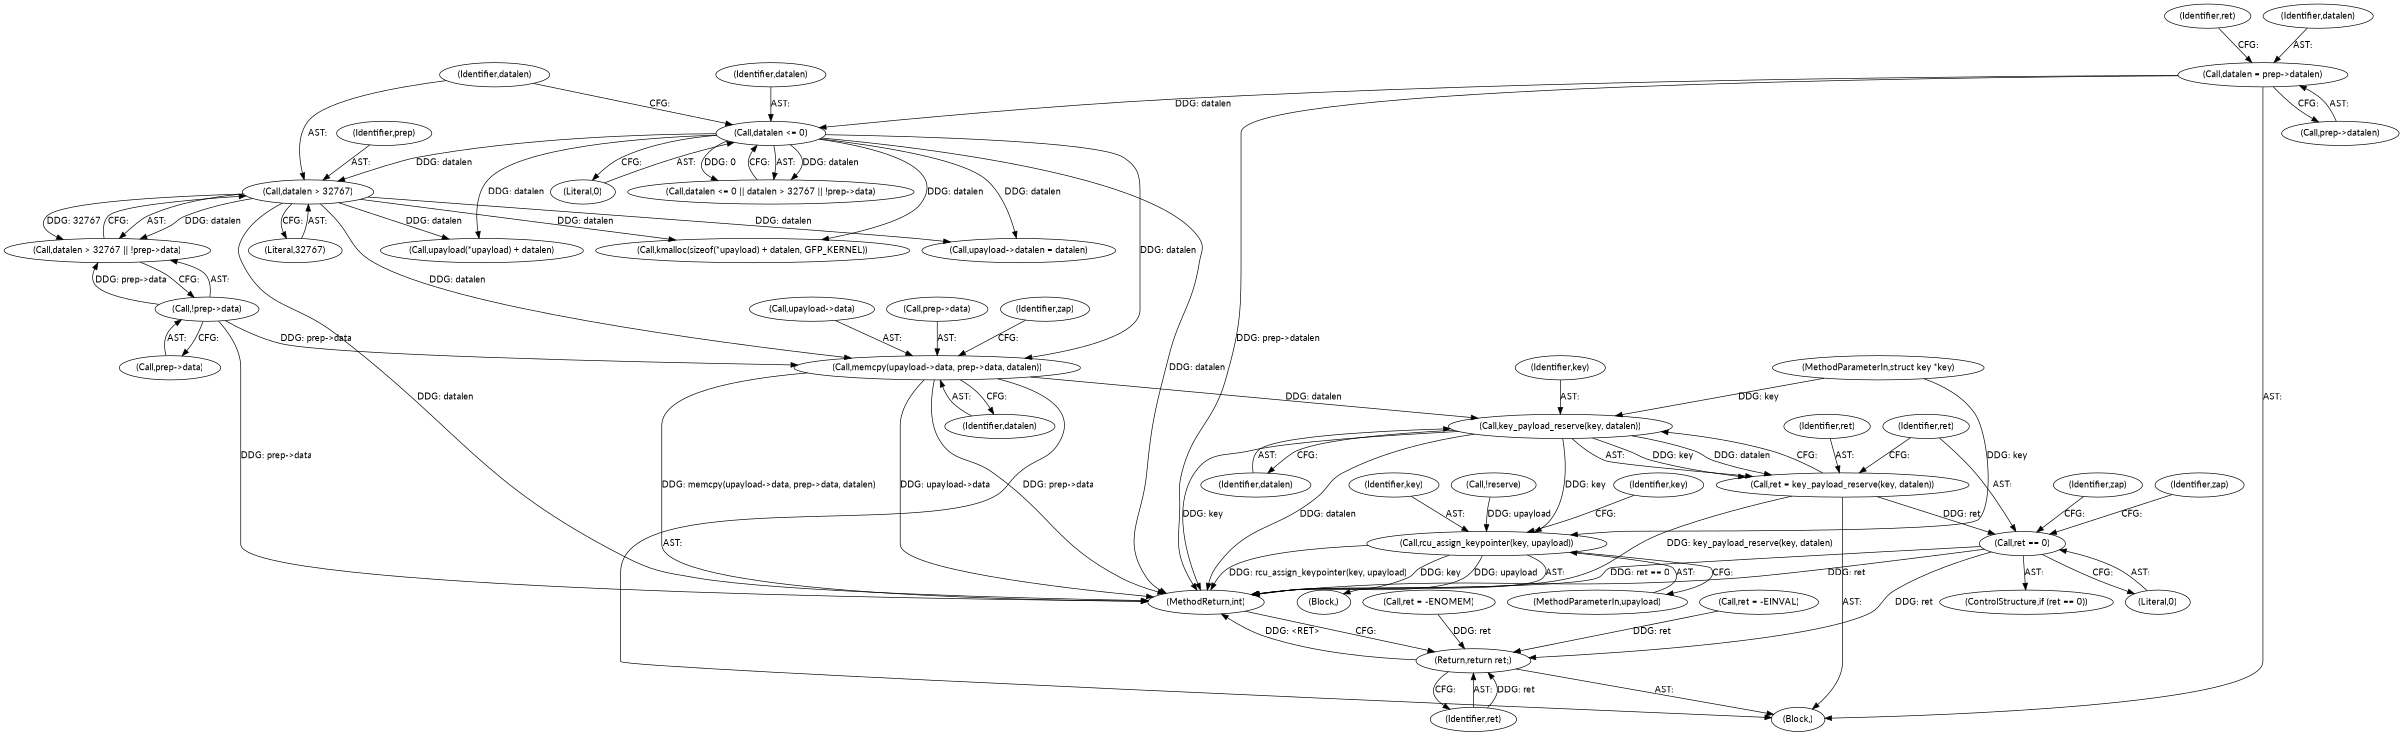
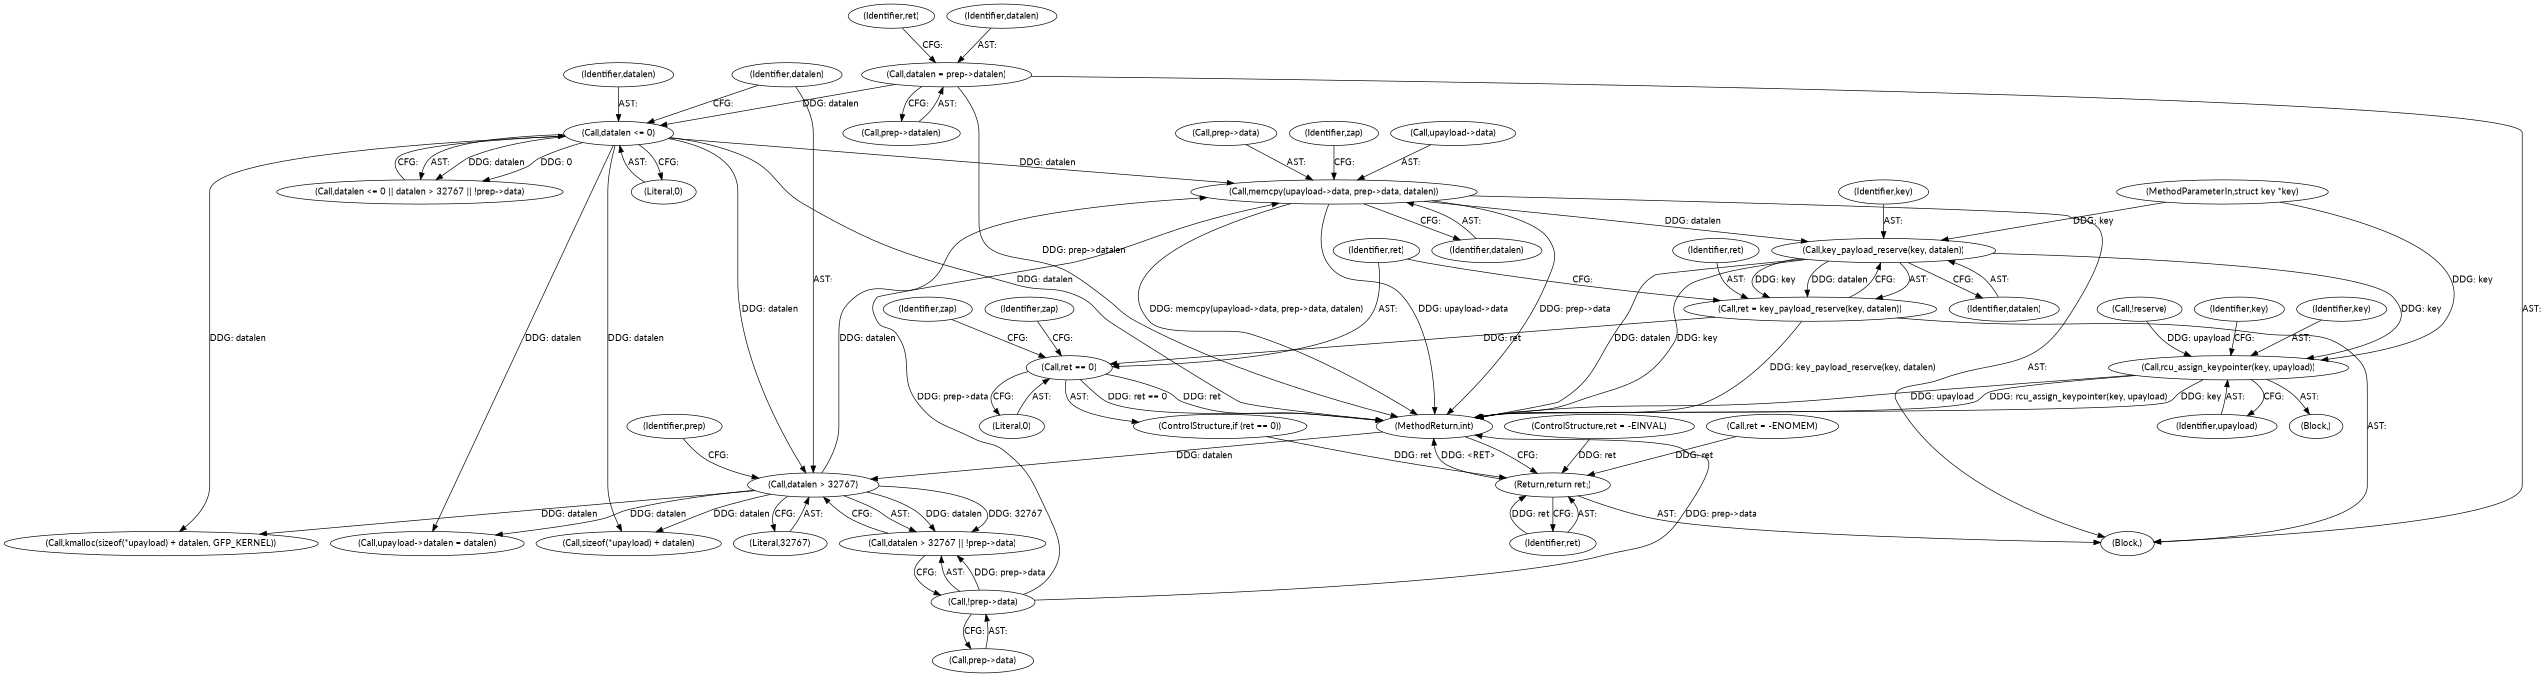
  digraph {
    fontname=Lato
    node [fontname=Lato]
    edge [fontname=Lato]
    n1 [label="(Call,memcpy(upayload->data, prep->data, datalen))"]
    n2 [label="(Call,key_payload_reserve(key, datalen))"]
    n3 [label="(Block,)"]
    n4 [label="(Identifier,datalen)"]
    n5 [label="(MethodReturn,int)"]
    n6 [label="(Call,ret = key_payload_reserve(key, datalen))"]
    n7 [label="(Call,rcu_assign_keypointer(key, upayload))"]
    n8 [label="(Identifier,datalen)"]
    n9 [label="(Return,return ret;)"]
    n10 [label="(Call,!prep->data)"]
    n11 [label="(Call,datalen > 32767 || !prep->data)"]
    n12 [label="(Call,prep->data)"]
    n13 [label="(Call,datalen > 32767)"]
    n14 [label="(Call,datalen <= 0)"]
    n15 [label="(Literal,0)"]
-   n16 [label="(Call,upayload(*upayload) + datalen)"]
+   n16 [label="(Call,sizeof(*upayload) + datalen)"]
    n17 [label="(Call,kmalloc(sizeof(*upayload) + datalen, GFP_KERNEL))"]
    n18 [label="(Call,datalen <= 0 || datalen > 32767 || !prep->data)"]
    n19 [label="(Call,upayload->datalen = datalen)"]
    n20 [label="(Literal,32767)"]
    n21 [label="(Call,datalen = prep->datalen)"]
    n22 [label="(Call,prep->datalen)"]
    n23 [label="(Call,ret == 0)"]
    n24 [label="(Block,)"]
-   n25 [label="(MethodParameterIn,upayload)"]
+   n25 [label="(Identifier,upayload)"]
    n26 [label="(Literal,0)"]
    n27 [label="(ControlStructure,if (ret == 0))"]
    n28 [label="(Identifier,ret)"]
-   n29 [label="(Call,ret = -EINVAL)"]
+   n29 [label="(ControlStructure,ret = -EINVAL)"]
    n30 [label="(Identifier,ret)"]
    n31 [label="(Call,ret = -ENOMEM)"]
    n32 [label="(Identifier,datalen)"]
    n33 [label="(Identifier,zap)"]
    n34 [label="(Identifier,ret)"]
    n35 [label="(Identifier,key)"]
    n36 [label="(Identifier,key)"]
    n37 [label="(Call,upayload->data)"]
    n38 [label="(Identifier,datalen)"]
    n39 [label="(Identifier,zap)"]
    n40 [label="(Identifier,ret)"]
    n41 [label="(Identifier,key)"]
    n42 [label="(Identifier,datalen)"]
    n43 [label="(Call,!reserve)"]
    n44 [label="(Call,prep->data)"]
    n45 [label="(Identifier,prep)"]
    n46 [label="(MethodParameterIn,struct key *key)"]
    n47 [label="(Identifier,zap)"]
    n1 -> n2 [label="DDG: datalen"]
    n1 -> n3 [label="AST: "]
    n1 -> n4 [label="CFG: "]
    n1 -> n5 [label="DDG: upayload->data"]
    n1 -> n5 [label="DDG: prep->data"]
    n1 -> n5 [label="DDG: memcpy(upayload->data, prep->data, datalen)"]
    n2 -> n5 [label="DDG: datalen"]
    n2 -> n5 [label="DDG: key"]
    n2 -> n6 [label="AST: "]
    n2 -> n6 [label="DDG: key"]
    n2 -> n6 [label="DDG: datalen"]
    n2 -> n7 [label="DDG: key"]
    n2 -> n8 [label="CFG: "]
    n4 -> n1 [label="AST: "]
    n5 -> n9 [label="CFG: "]
    n6 -> n2 [label="CFG: "]
    n6 -> n3 [label="AST: "]
    n6 -> n5 [label="DDG: key_payload_reserve(key, datalen)"]
    n6 -> n23 [label="DDG: ret"]
    n7 -> n5 [label="DDG: upayload"]
    n7 -> n5 [label="DDG: rcu_assign_keypointer(key, upayload)"]
    n7 -> n5 [label="DDG: key"]
    n7 -> n24 [label="AST: "]
    n7 -> n25 [label="CFG: "]
    n8 -> n2 [label="AST: "]
    n9 -> n3 [label="AST: "]
    n9 -> n5 [label="DDG: <RET>"]
    n9 -> n28 [label="CFG: "]
    n10 -> n1 [label="DDG: prep->data"]
    n10 -> n5 [label="DDG: prep->data"]
    n10 -> n11 [label="AST: "]
    n10 -> n11 [label="DDG: prep->data"]
    n10 -> n12 [label="CFG: "]
    n11 -> n10 [label="CFG: "]
    n11 -> n13 [label="CFG: "]
    n12 -> n10 [label="AST: "]
    n13 -> n1 [label="DDG: datalen"]
-   n13 -> n5 [label="DDG: datalen"]
+   n5 -> n13 [label="DDG: datalen"]
    n13 -> n11 [label="AST: "]
    n13 -> n11 [label="DDG: datalen"]
    n13 -> n11 [label="DDG: 32767"]
    n13 -> n16 [label="DDG: datalen"]
    n13 -> n17 [label="DDG: datalen"]
    n13 -> n19 [label="DDG: datalen"]
    n13 -> n20 [label="CFG: "]
    n14 -> n1 [label="DDG: datalen"]
    n14 -> n5 [label="DDG: datalen"]
    n14 -> n13 [label="DDG: datalen"]
    n14 -> n15 [label="CFG: "]
    n14 -> n16 [label="DDG: datalen"]
    n14 -> n17 [label="DDG: datalen"]
    n14 -> n18 [label="AST: "]
    n14 -> n18 [label="DDG: datalen"]
    n14 -> n18 [label="DDG: 0"]
    n14 -> n19 [label="DDG: datalen"]
    n15 -> n14 [label="AST: "]
    n18 -> n14 [label="CFG: "]
    n20 -> n13 [label="AST: "]
    n21 -> n3 [label="AST: "]
    n21 -> n5 [label="DDG: prep->datalen"]
    n21 -> n14 [label="DDG: datalen"]
    n21 -> n22 [label="CFG: "]
    n22 -> n21 [label="AST: "]
    n23 -> n5 [label="DDG: ret == 0"]
    n23 -> n5 [label="DDG: ret"]
-   n23 -> n9 [label="DDG: ret"]
+   n27 -> n9 [label="DDG: ret"]
    n23 -> n26 [label="CFG: "]
    n23 -> n27 [label="AST: "]
    n25 -> n7 [label="AST: "]
    n26 -> n23 [label="AST: "]
    n28 -> n9 [label="AST: "]
    n28 -> n9 [label="DDG: ret"]
    n29 -> n9 [label="DDG: ret"]
    n30 -> n6 [label="AST: "]
    n31 -> n9 [label="DDG: ret"]
    n32 -> n14 [label="AST: "]
    n33 -> n23 [label="CFG: "]
    n34 -> n6 [label="CFG: "]
    n34 -> n23 [label="AST: "]
    n35 -> n7 [label="CFG: "]
    n36 -> n7 [label="AST: "]
    n37 -> n1 [label="AST: "]
    n38 -> n13 [label="AST: "]
    n38 -> n14 [label="CFG: "]
    n39 -> n23 [label="CFG: "]
    n40 -> n21 [label="CFG: "]
    n41 -> n2 [label="AST: "]
    n42 -> n21 [label="AST: "]
    n43 -> n7 [label="DDG: upayload"]
    n44 -> n1 [label="AST: "]
-   n45 -> n13 [label="AST: "]
+   n45 -> n13 [label="CFG: "]
    n46 -> n2 [label="DDG: key"]
    n46 -> n7 [label="DDG: key"]
    n47 -> n1 [label="CFG: "]
  }
